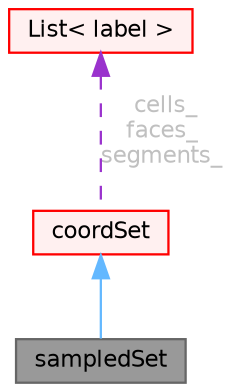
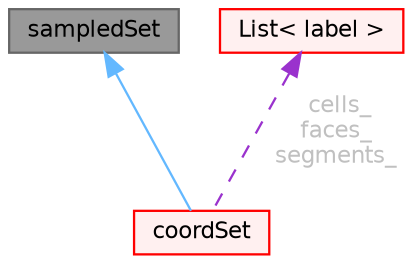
  digraph {
    node [color=red fillcolor="#FFF0F0" fontname=Helvetica fontsize=10 shape=box style=filled]
    edge [dir=back fontname=Helvetica fontsize=10 labelfontname=Helvetica labelfontsize=10]
    n1 [color=gray40 fillcolor=grey60 fontcolor=black height=0.2 label=sampledSet width=0.4]
    n2 [height=0.2 label=coordSet width=0.4]
    n3 [height=0.2 label="List\< label \>" width=0.4]
-   n2 -> n1 [color=steelblue1 style=solid]
+   n1 -> n2 [color=steelblue1 style=solid]
    n3 -> n2 [color=darkorchid3 fontcolor=grey label=" cells_\nfaces_\nsegments_" style=dashed]
  }
